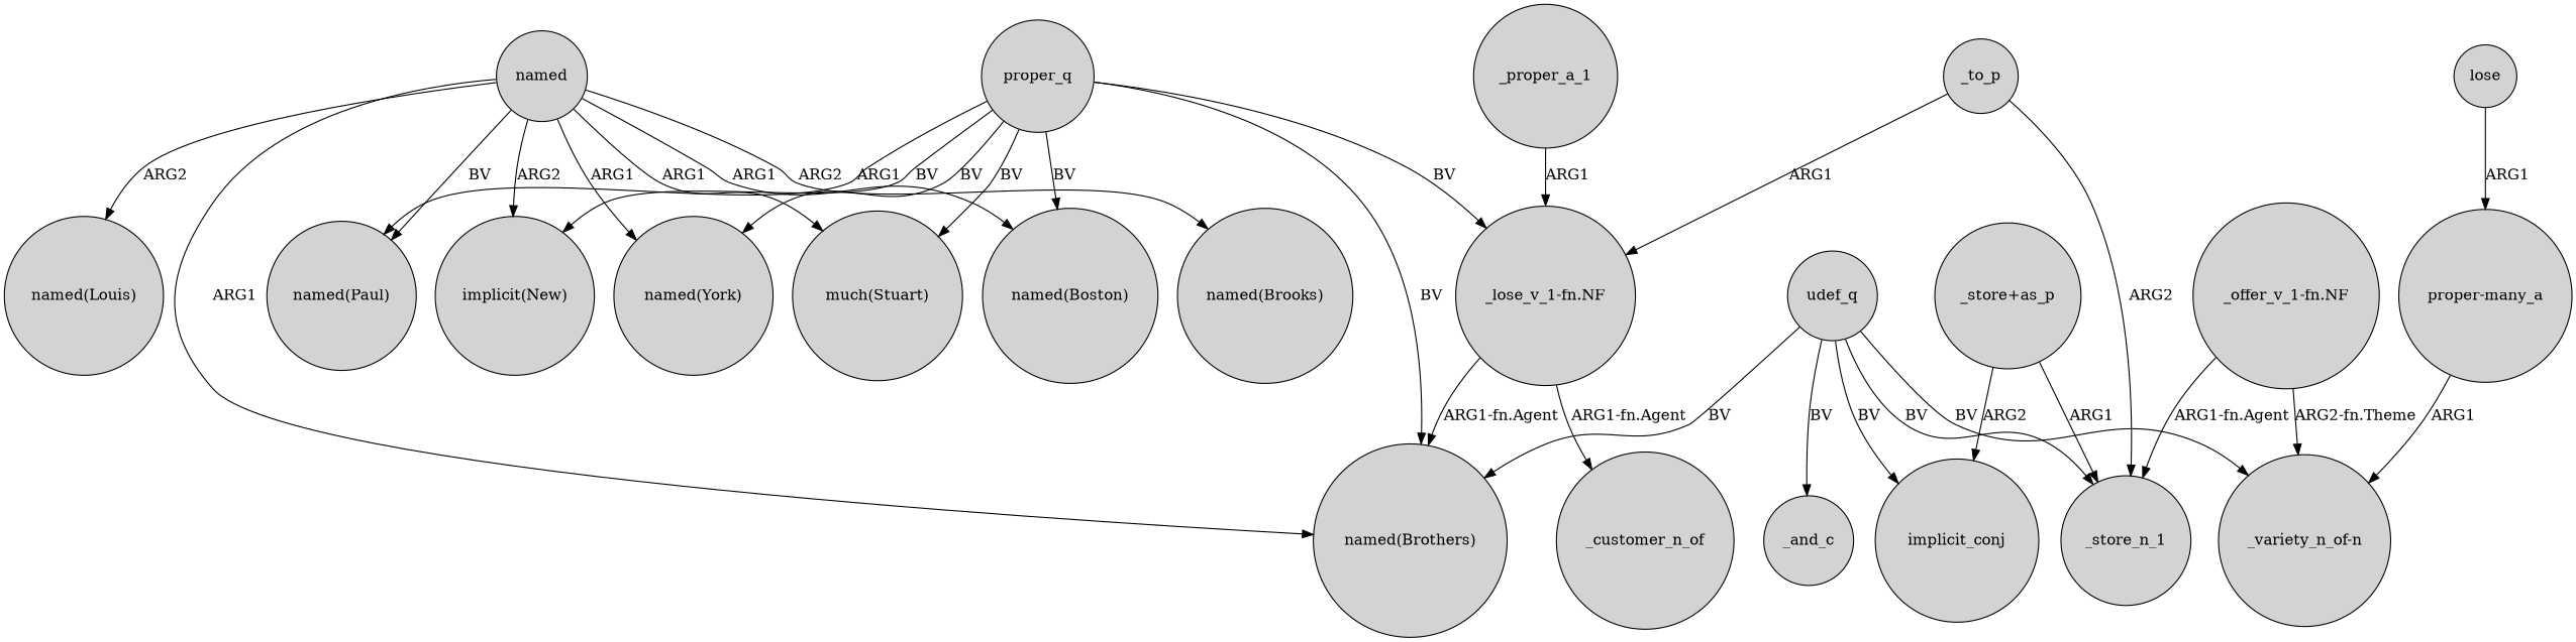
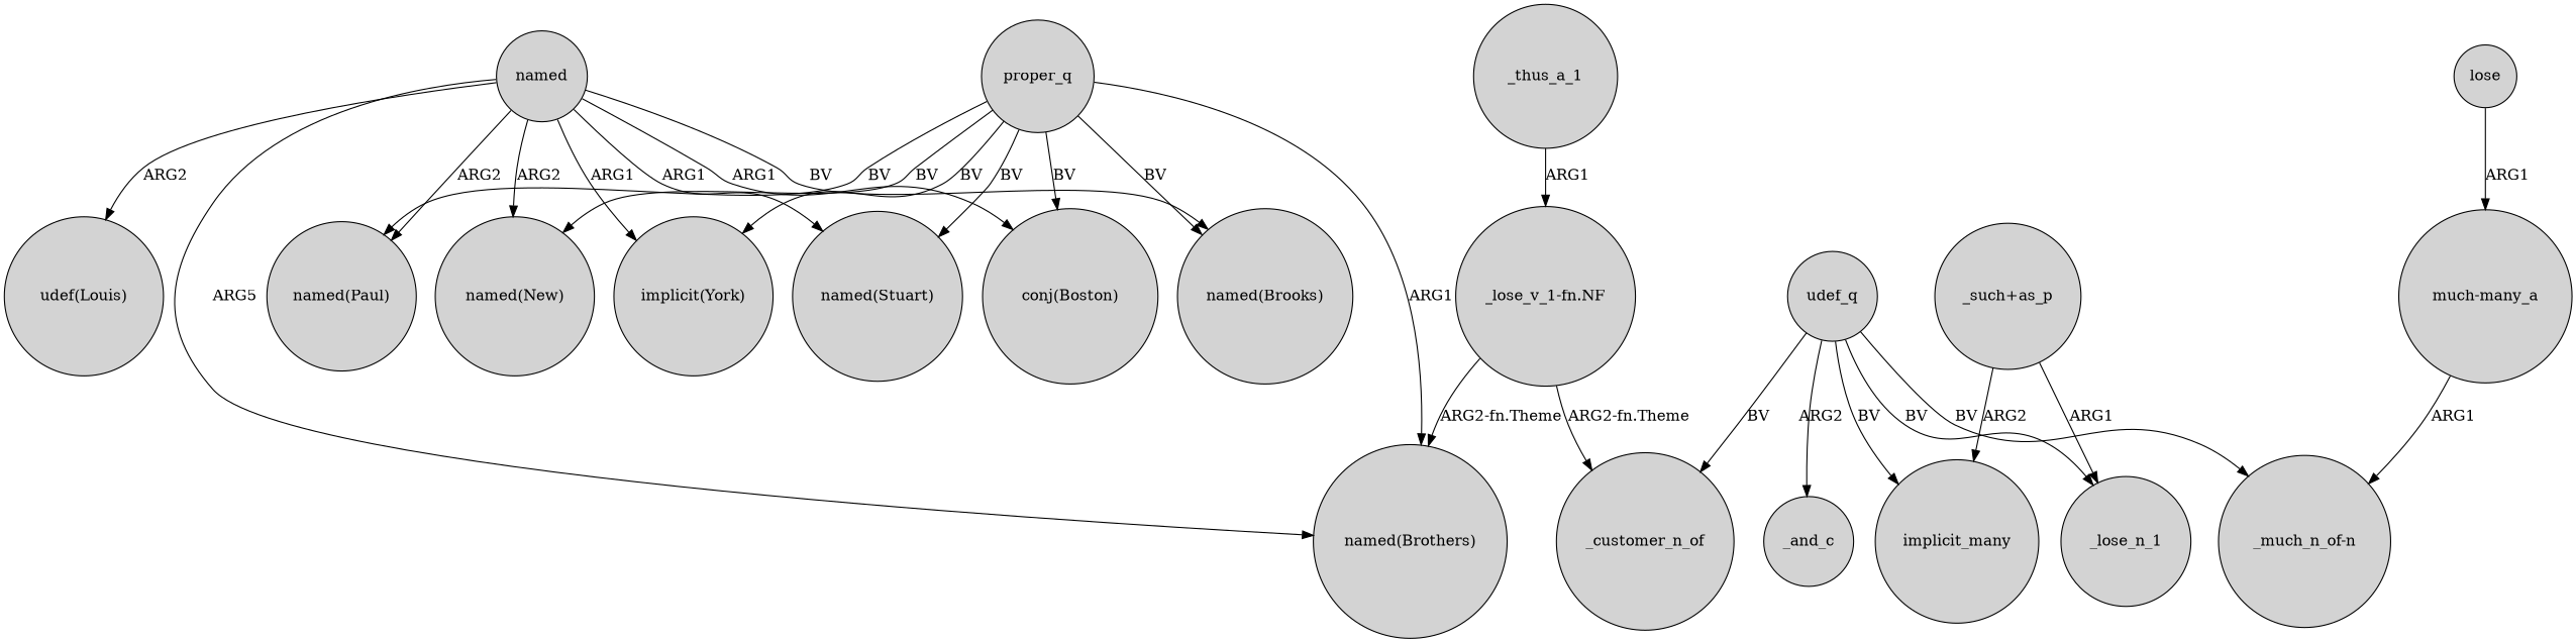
  digraph {
    node [shape=circle style=filled]
    proper_q
-   "named(Boston)"
-   "named(New)" [label="implicit(New)"]
+   "named(Boston)" [label="conj(Boston)"]
+   "named(New)"
    "named(Brothers)"
    "named(Paul)"
-   "named(York)"
+   "named(York)" [label="implicit(York)"]
    "named(Brooks)"
-   "named(Stuart)" [label="much(Stuart)"]
-   "much-many_a" [label="proper-many_a"]
-   "_variety_n_of-n"
+   "named(Stuart)"
+   "much-many_a"
+   "_variety_n_of-n" [label="_much_n_of-n"]
    n11 [label=named]
-   "named(Louis)"
-   "_offer_v_1-fn.NF"
-   _store_n_1
-   "_such+as_p" [label="_store+as_p"]
-   implicit_conj
+   "named(Louis)" [label="udef(Louis)"]
+   _store_n_1 [label=_lose_n_1]
+   "_such+as_p"
+   implicit_conj [label=implicit_many]
    udef_q
    _customer_n_of
    _and_c
    "_lose_v_1-fn.NF"
-   _thus_a_1 [label=_proper_a_1]
+   _thus_a_1
    n22 [label=lose]
-   _to_p
    proper_q -> "named(Boston)" [label=BV]
    proper_q -> "named(New)" [label=BV]
-   proper_q -> "named(Brothers)" [label=BV]
-   proper_q -> "named(Paul)" [label=ARG1]
+   proper_q -> "named(Brothers)" [label=ARG1]
+   proper_q -> "named(Paul)" [label=BV]
    proper_q -> "named(York)" [label=BV]
-   proper_q -> "_lose_v_1-fn.NF" [label=BV]
+   proper_q -> "named(Brooks)" [label=BV]
    proper_q -> "named(Stuart)" [label=BV]
    "much-many_a" -> "_variety_n_of-n" [label=ARG1]
    n11 -> "named(Boston)" [label=ARG1]
    n11 -> "named(New)" [label=ARG2]
-   n11 -> "named(Brothers)" [label=ARG1]
-   n11 -> "named(Paul)" [label=BV]
+   n11 -> "named(Brothers)" [label=ARG5]
+   n11 -> "named(Paul)" [label=ARG2]
    n11 -> "named(York)" [label=ARG1]
-   n11 -> "named(Brooks)" [label=ARG2]
+   n11 -> "named(Brooks)" [label=BV]
    n11 -> "named(Stuart)" [label=ARG1]
    n11 -> "named(Louis)" [label=ARG2]
-   "_offer_v_1-fn.NF" -> "_variety_n_of-n" [label="ARG2-fn.Theme"]
-   "_offer_v_1-fn.NF" -> _store_n_1 [label="ARG1-fn.Agent"]
    "_such+as_p" -> _store_n_1 [label=ARG1]
    "_such+as_p" -> implicit_conj [label=ARG2]
    udef_q -> "_variety_n_of-n" [label=BV]
    udef_q -> _store_n_1 [label=BV]
    udef_q -> implicit_conj [label=BV]
-   udef_q -> "named(Brothers)" [label=BV]
-   udef_q -> _and_c [label=BV]
-   "_lose_v_1-fn.NF" -> "named(Brothers)" [label="ARG1-fn.Agent"]
-   "_lose_v_1-fn.NF" -> _customer_n_of [label="ARG1-fn.Agent"]
+   udef_q -> _customer_n_of [label=BV]
+   udef_q -> _and_c [label=ARG2]
+   "_lose_v_1-fn.NF" -> "named(Brothers)" [label="ARG2-fn.Theme"]
+   "_lose_v_1-fn.NF" -> _customer_n_of [label="ARG2-fn.Theme"]
    _thus_a_1 -> "_lose_v_1-fn.NF" [label=ARG1]
    n22 -> "much-many_a" [label=ARG1]
-   _to_p -> _store_n_1 [label=ARG2]
-   _to_p -> "_lose_v_1-fn.NF" [label=ARG1]
  }
